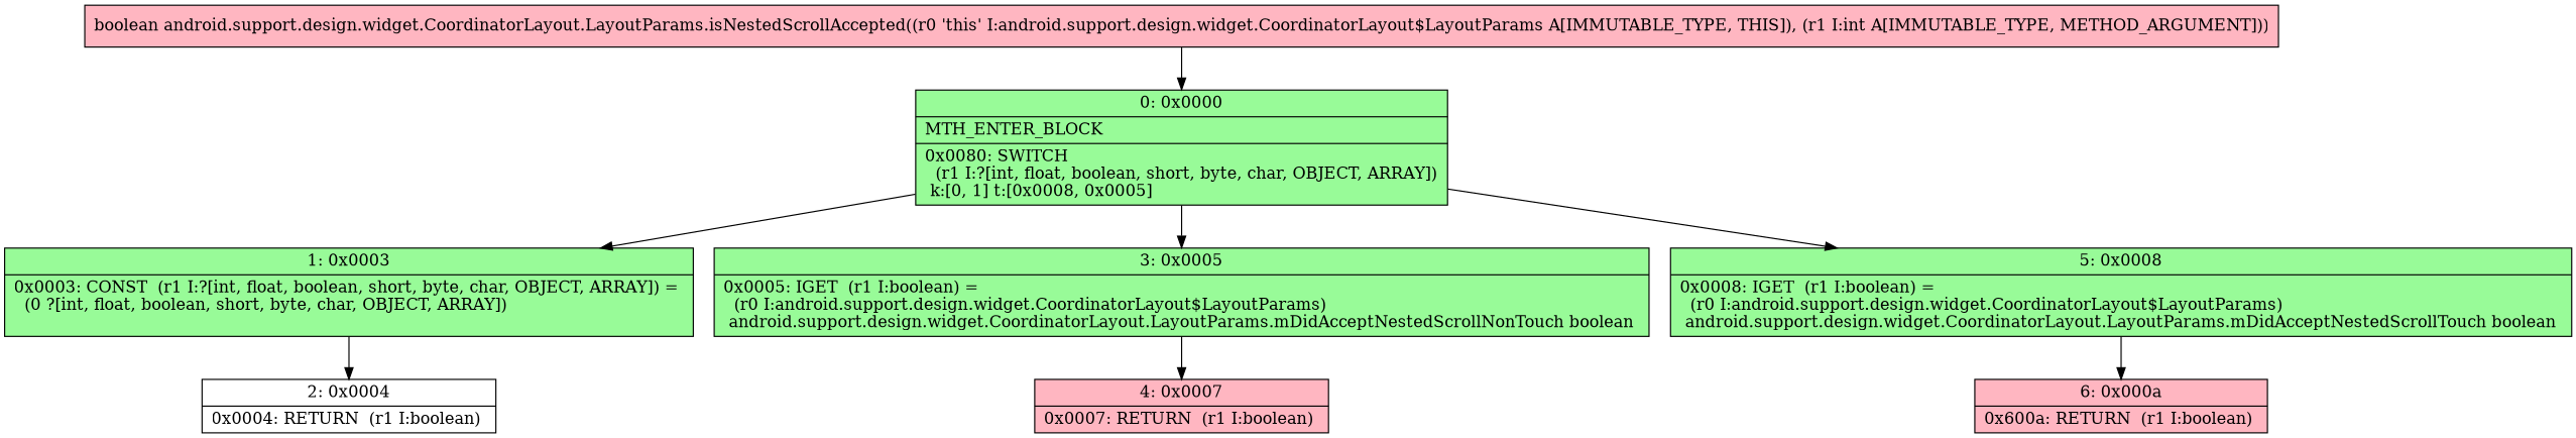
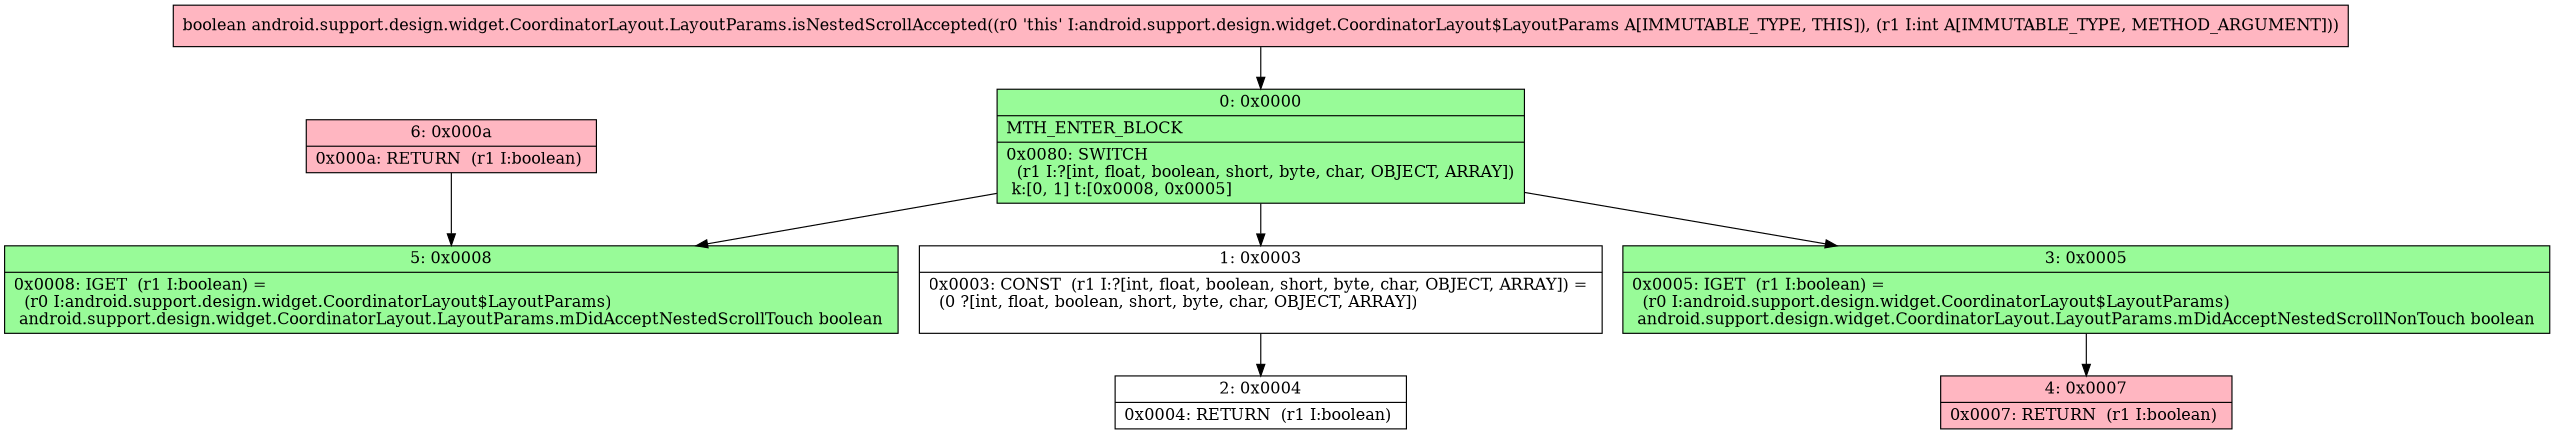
  digraph {
    node [fillcolor=palegreen shape=record style=filled]
    n1 [label="{0\:\ 0x0000|MTH_ENTER_BLOCK\l|0x0080: SWITCH  \l  (r1 I:?[int, float, boolean, short, byte, char, OBJECT, ARRAY])\l k:[0, 1] t:[0x0008, 0x0005] \l}"]
-   n2 [label="{1\:\ 0x0003|0x0003: CONST  (r1 I:?[int, float, boolean, short, byte, char, OBJECT, ARRAY]) = \l  (0 ?[int, float, boolean, short, byte, char, OBJECT, ARRAY])\l \l}"]
+   n2 [fillcolor=white label="{1\:\ 0x0003|0x0003: CONST  (r1 I:?[int, float, boolean, short, byte, char, OBJECT, ARRAY]) = \l  (0 ?[int, float, boolean, short, byte, char, OBJECT, ARRAY])\l \l}"]
    n3 [label="{3\:\ 0x0005|0x0005: IGET  (r1 I:boolean) = \l  (r0 I:android.support.design.widget.CoordinatorLayout$LayoutParams)\l android.support.design.widget.CoordinatorLayout.LayoutParams.mDidAcceptNestedScrollNonTouch boolean \l}"]
    n4 [label="{5\:\ 0x0008|0x0008: IGET  (r1 I:boolean) = \l  (r0 I:android.support.design.widget.CoordinatorLayout$LayoutParams)\l android.support.design.widget.CoordinatorLayout.LayoutParams.mDidAcceptNestedScrollTouch boolean \l}"]
    n5 [fillcolor=white label="{2\:\ 0x0004|0x0004: RETURN  (r1 I:boolean) \l}"]
    n6 [fillcolor=lightpink label="{4\:\ 0x0007|0x0007: RETURN  (r1 I:boolean) \l}"]
-   n7 [fillcolor=lightpink label="{6\:\ 0x000a|0x600a: RETURN  (r1 I:boolean) \l}"]
+   n7 [fillcolor=lightpink label="{6\:\ 0x000a|0x000a: RETURN  (r1 I:boolean) \l}"]
    n8 [fillcolor=lightpink label="{boolean android.support.design.widget.CoordinatorLayout.LayoutParams.isNestedScrollAccepted((r0 'this' I:android.support.design.widget.CoordinatorLayout$LayoutParams A[IMMUTABLE_TYPE, THIS]), (r1 I:int A[IMMUTABLE_TYPE, METHOD_ARGUMENT])) }"]
    n1 -> n2
    n1 -> n3
    n1 -> n4
    n2 -> n5
    n3 -> n6
-   n4 -> n7
+   n7 -> n4
    n8 -> n1
  }
